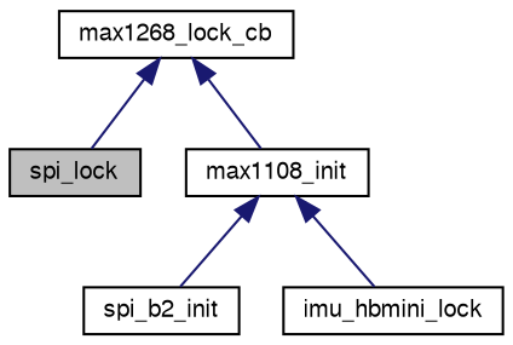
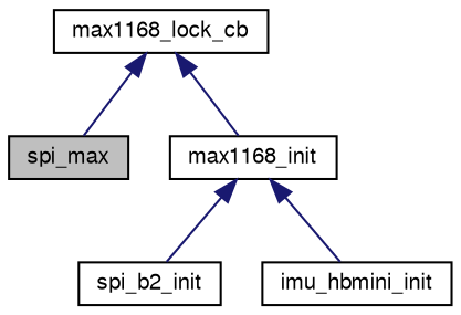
  digraph {
    rankdir=TB
    node [color=black fillcolor=white fontname=FreeSans fontsize=10 shape=record style=filled]
    edge [color=midnightblue dir=back fontname=FreeSans fontsize=10 labelfontname=FreeSans labelfontsize=10 style=solid]
-   n1 [fillcolor=grey75 fontcolor=black height=0.2 label=spi_lock width=0.4]
-   n2 [height=0.2 label=max1268_lock_cb width=0.4]
-   n3 [height=0.2 label=max1108_init width=0.4]
+   n1 [fillcolor=grey75 fontcolor=black height=0.2 label=spi_max width=0.4]
+   n2 [height=0.2 label=max1168_lock_cb width=0.4]
+   n3 [height=0.2 label=max1168_init width=0.4]
    n4 [height=0.2 label=spi_b2_init width=0.4]
-   n5 [height=0.2 label=imu_hbmini_lock width=0.4]
+   n5 [height=0.2 label=imu_hbmini_init width=0.4]
    n2 -> n1
    n2 -> n3
    n3 -> n4
    n3 -> n5
  }
